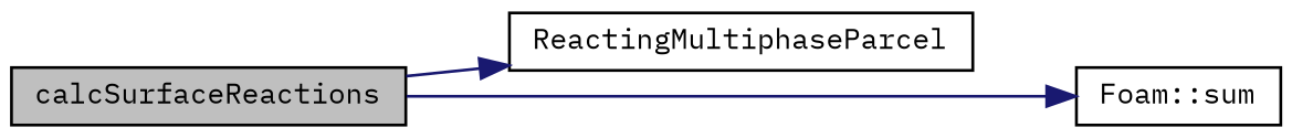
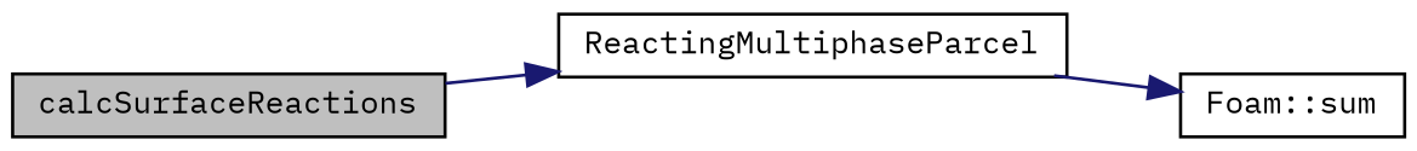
  digraph {
    fontname="IBM Plex Mono"
    rankdir=LR
    node [color=black fontname="IBM Plex Mono" fontsize=10 shape=record]
    edge [color=midnightblue fontname="IBM Plex Mono" fontsize=10 labelfontname=Helvetica labelfontsize=10 style=solid]
    n1 [fillcolor=grey75 fontcolor=black height=0.2 label=calcSurfaceReactions style=filled width=0.4]
    n2 [height=0.2 label=ReactingMultiphaseParcel width=0.4]
    n3 [height=0.2 label="Foam::sum" width=0.4]
    n1 -> n2
-   n1 -> n3
+   n2 -> n3
  }
